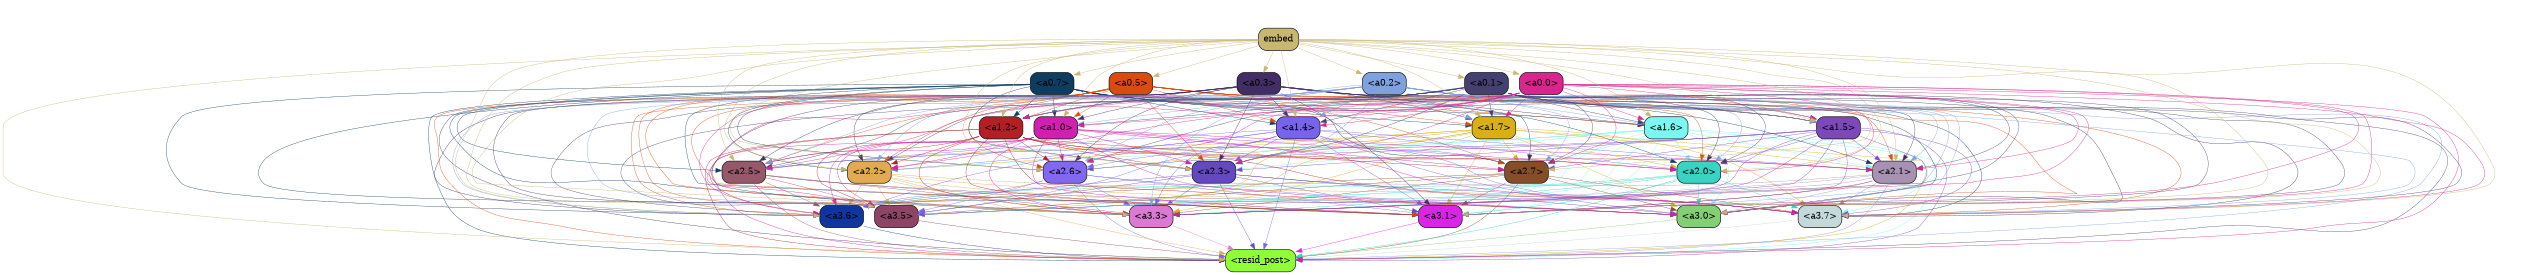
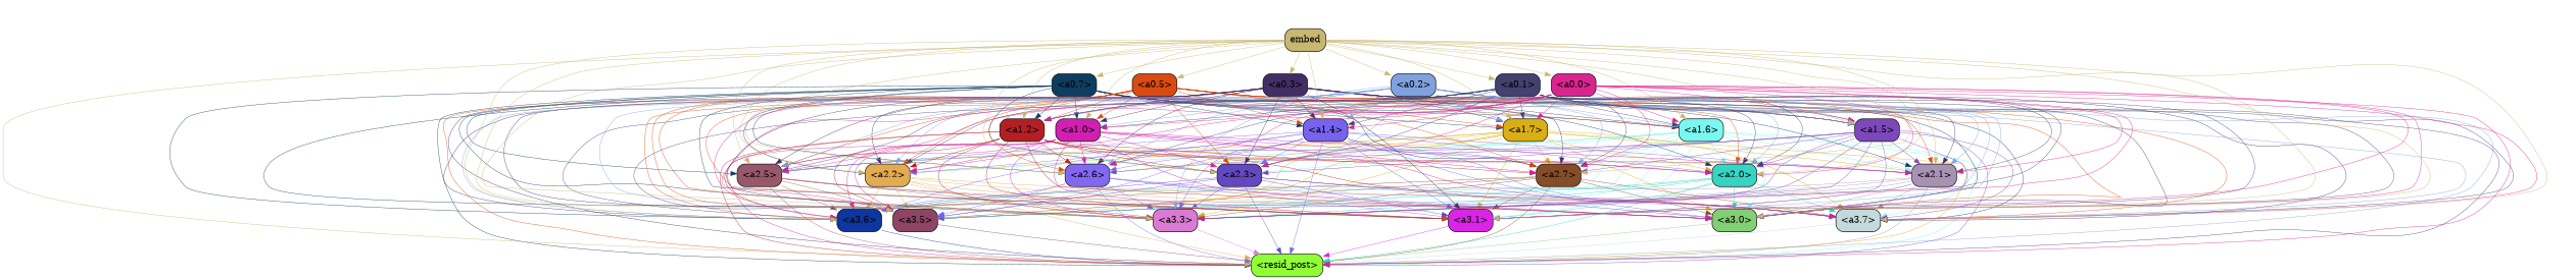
  strict digraph {
    fontname="DejaVu Serif"
    splines=true
    node [color=black fontname="DejaVu Serif" shape=box style="filled, rounded"]
    edge [color="#c7b770" fontname="DejaVu Serif" penwidth=0.6]
    "<a3.7>" [fillcolor="#c3d9db"]
    "<resid_post>" [fillcolor="#8ffe36"]
    "<a3.6>" [fillcolor="#0e369e"]
    "<a3.5>" [fillcolor="#8e4465"]
    "<a3.3>" [fillcolor="#da7ad2"]
    "<a3.1>" [fillcolor="#d925e6"]
    "<a3.0>" [fillcolor="#83cf73"]
    "<a2.7>" [fillcolor="#854d28"]
    "<a2.6>" [fillcolor="#8268f1"]
    "<a2.5>" [fillcolor="#98586b"]
    "<a2.3>" [fillcolor="#6348c0"]
    "<a2.2>" [fillcolor="#e2ab51"]
    "<a2.1>" [fillcolor="#a892b3"]
    "<a2.0>" [fillcolor="#37d4c4"]
    "<a1.7>" [fillcolor="#daae15"]
    "<a1.6>" [fillcolor="#79f7f0"]
    "<a1.5>" [fillcolor="#7d48ba"]
    "<a1.4>" [fillcolor="#7863ef"]
    "<a1.2>" [fillcolor="#b41f25"]
    "<a1.0>" [fillcolor="#d11fb1"]
    "<a0.7>" [fillcolor="#0f3d60"]
    "<a0.5>" [fillcolor="#d94b10"]
    "<a0.3>" [fillcolor="#422d65"]
    "<a0.2>" [fillcolor="#7fa2df"]
    "<a0.1>" [fillcolor="#44406f"]
    "<a0.0>" [fillcolor="#da258f"]
    embed [fillcolor="#c7b770"]
    "<a3.7>" -> "<resid_post>" [color="#c3d9db"]
    "<a3.6>" -> "<resid_post>" [color="#0e369e"]
    "<a3.5>" -> "<resid_post>" [color="#8e4465"]
    "<a3.3>" -> "<resid_post>" [color="#da7ad2"]
    "<a3.1>" -> "<resid_post>" [color="#d925e6"]
    "<a3.0>" -> "<resid_post>" [color="#83cf73"]
    "<a2.7>" -> "<a3.7>" [color="#854d28"]
    "<a2.7>" -> "<resid_post>" [color="#854d28"]
    "<a2.7>" -> "<a3.6>" [color="#854d28"]
    "<a2.7>" -> "<a3.5>" [color="#854d28"]
    "<a2.7>" -> "<a3.3>" [color="#854d28"]
    "<a2.7>" -> "<a3.1>" [color="#854d28"]
    "<a2.7>" -> "<a3.0>" [color="#854d28"]
+   "<a2.6>" -> "<a3.7>" [color="#8268f1"]
    "<a2.6>" -> "<resid_post>" [color="#8268f1"]
    "<a2.6>" -> "<a3.6>" [color="#8268f1"]
    "<a2.6>" -> "<a3.5>" [color="#8268f1"]
    "<a2.6>" -> "<a3.3>" [color="#8268f1"]
    "<a2.6>" -> "<a3.1>" [color="#8268f1"]
    "<a2.6>" -> "<a3.0>" [color="#8268f1"]
    "<a2.5>" -> "<resid_post>" [color="#98586b"]
    "<a2.5>" -> "<a3.6>" [color="#98586b"]
    "<a2.5>" -> "<a3.5>" [color="#98586b"]
    "<a2.5>" -> "<a3.3>" [color="#98586b"]
    "<a2.5>" -> "<a3.1>" [color="#98586b"]
    "<a2.5>" -> "<a3.0>" [color="#98586b"]
    "<a2.3>" -> "<a3.7>" [color="#6348c0"]
    "<a2.3>" -> "<resid_post>" [color="#6348c0"]
    "<a2.3>" -> "<a3.6>" [color="#6348c0"]
    "<a2.3>" -> "<a3.5>" [color="#6348c0"]
    "<a2.3>" -> "<a3.3>" [color="#6348c0"]
    "<a2.3>" -> "<a3.1>" [color="#6348c0"]
    "<a2.3>" -> "<a3.0>" [color="#6348c0"]
    "<a2.2>" -> "<a3.7>" [color="#e2ab51"]
    "<a2.2>" -> "<resid_post>" [color="#e2ab51"]
    "<a2.2>" -> "<a3.6>" [color="#e2ab51"]
    "<a2.2>" -> "<a3.5>" [color="#e2ab51"]
    "<a2.2>" -> "<a3.3>" [color="#e2ab51"]
    "<a2.2>" -> "<a3.1>" [color="#e2ab51"]
    "<a2.2>" -> "<a3.0>" [color="#e2ab51"]
    "<a2.1>" -> "<a3.7>" [color="#a892b3"]
    "<a2.1>" -> "<resid_post>" [color="#a892b3"]
    "<a2.1>" -> "<a3.6>" [color="#a892b3"]
    "<a2.1>" -> "<a3.5>" [color="#a892b3"]
    "<a2.1>" -> "<a3.3>" [color="#a892b3"]
-   "<a2.1>" -> "<a3.1>" [color="#b41f25"]
+   "<a2.1>" -> "<a3.1>" [color="#a892b3"]
    "<a2.1>" -> "<a3.0>" [color="#a892b3"]
    "<a2.0>" -> "<a3.7>" [color="#37d4c4"]
    "<a2.0>" -> "<resid_post>" [color="#37d4c4"]
    "<a2.0>" -> "<a3.6>" [color="#37d4c4"]
    "<a2.0>" -> "<a3.5>" [color="#37d4c4"]
    "<a2.0>" -> "<a3.3>" [color="#37d4c4"]
    "<a2.0>" -> "<a3.1>" [color="#37d4c4"]
    "<a2.0>" -> "<a3.0>" [color="#37d4c4"]
    "<a1.7>" -> "<a3.7>" [color="#daae15"]
    "<a1.7>" -> "<resid_post>" [color="#daae15"]
    "<a1.7>" -> "<a3.6>" [color="#daae15"]
    "<a1.7>" -> "<a3.5>" [color="#daae15"]
    "<a1.7>" -> "<a3.3>" [color="#daae15"]
    "<a1.7>" -> "<a3.1>" [color="#daae15"]
    "<a1.7>" -> "<a3.0>" [color="#daae15"]
    "<a1.7>" -> "<a2.7>" [color="#daae15"]
    "<a1.7>" -> "<a2.6>" [color="#daae15"]
    "<a1.7>" -> "<a2.5>" [color="#daae15"]
    "<a1.7>" -> "<a2.3>" [color="#daae15"]
    "<a1.7>" -> "<a2.2>" [color="#daae15"]
    "<a1.7>" -> "<a2.1>" [color="#daae15"]
    "<a1.7>" -> "<a2.0>" [color="#daae15"]
    "<a1.6>" -> "<a3.7>" [color="#79f7f0"]
    "<a1.6>" -> "<resid_post>" [color="#79f7f0"]
    "<a1.6>" -> "<a3.6>" [color="#79f7f0"]
    "<a1.6>" -> "<a3.5>" [color="#79f7f0"]
    "<a1.6>" -> "<a3.3>" [color="#79f7f0"]
    "<a1.6>" -> "<a3.1>" [color="#79f7f0"]
    "<a1.6>" -> "<a3.0>" [color="#79f7f0"]
    "<a1.6>" -> "<a2.7>" [color="#79f7f0"]
    "<a1.6>" -> "<a2.6>" [color="#79f7f0"]
    "<a1.6>" -> "<a2.5>" [color="#79f7f0"]
    "<a1.6>" -> "<a2.3>" [color="#79f7f0"]
    "<a1.6>" -> "<a2.2>" [color="#79f7f0"]
    "<a1.6>" -> "<a2.1>" [color="#79f7f0"]
    "<a1.6>" -> "<a2.0>" [color="#79f7f0"]
    "<a1.5>" -> "<a3.7>" [color="#7d48ba"]
    "<a1.5>" -> "<resid_post>" [color="#7d48ba"]
    "<a1.5>" -> "<a3.6>" [color="#7d48ba"]
    "<a1.5>" -> "<a3.5>" [color="#7d48ba"]
    "<a1.5>" -> "<a3.3>" [color="#7d48ba"]
    "<a1.5>" -> "<a3.1>" [color="#7d48ba"]
    "<a1.5>" -> "<a3.0>" [color="#7d48ba"]
    "<a1.5>" -> "<a2.7>" [color="#7d48ba"]
    "<a1.5>" -> "<a2.6>" [color="#7d48ba"]
    "<a1.5>" -> "<a2.5>" [color="#7d48ba"]
    "<a1.5>" -> "<a2.3>" [color="#7d48ba"]
    "<a1.5>" -> "<a2.1>" [color="#7d48ba"]
    "<a1.5>" -> "<a2.0>" [color="#7d48ba"]
    "<a1.4>" -> "<a3.7>" [color="#7863ef"]
    "<a1.4>" -> "<resid_post>" [color="#7863ef"]
    "<a1.4>" -> "<a3.6>" [color="#7863ef"]
    "<a1.4>" -> "<a3.5>" [color="#7863ef"]
    "<a1.4>" -> "<a3.3>" [color="#7863ef"]
    "<a1.4>" -> "<a3.1>" [color="#7863ef"]
    "<a1.4>" -> "<a3.0>" [color="#7863ef"]
    "<a1.4>" -> "<a2.7>" [color="#7863ef"]
    "<a1.4>" -> "<a2.6>" [color="#7863ef"]
    "<a1.4>" -> "<a2.5>" [color="#7863ef"]
    "<a1.4>" -> "<a2.3>" [color="#7863ef"]
    "<a1.4>" -> "<a2.2>" [color="#7863ef"]
    "<a1.4>" -> "<a2.1>" [color="#7863ef"]
    "<a1.4>" -> "<a2.0>" [color="#7863ef"]
    "<a1.2>" -> "<a3.7>" [color="#b41f25"]
    "<a1.2>" -> "<resid_post>" [color="#b41f25"]
    "<a1.2>" -> "<a3.6>" [color="#b41f25"]
    "<a1.2>" -> "<a3.5>" [color="#b41f25"]
    "<a1.2>" -> "<a3.3>" [color="#b41f25"]
    "<a1.2>" -> "<a3.1>" [color="#b41f25"]
    "<a1.2>" -> "<a3.0>" [color="#b41f25"]
    "<a1.2>" -> "<a2.7>" [color="#b41f25"]
    "<a1.2>" -> "<a2.6>" [color="#b41f25"]
    "<a1.2>" -> "<a2.5>" [color="#b41f25"]
    "<a1.2>" -> "<a2.3>" [color="#b41f25"]
    "<a1.2>" -> "<a2.2>" [color="#b41f25"]
    "<a1.2>" -> "<a2.1>" [color="#b41f25"]
    "<a1.2>" -> "<a2.0>" [color="#b41f25"]
    "<a1.0>" -> "<a3.7>" [color="#d11fb1"]
    "<a1.0>" -> "<resid_post>" [color="#d11fb1"]
    "<a1.0>" -> "<a3.6>" [color="#d11fb1"]
    "<a1.0>" -> "<a3.5>" [color="#d11fb1"]
    "<a1.0>" -> "<a3.3>" [color="#d11fb1"]
    "<a1.0>" -> "<a3.1>" [color="#d11fb1"]
    "<a1.0>" -> "<a3.0>" [color="#d11fb1"]
    "<a1.0>" -> "<a2.7>" [color="#d11fb1"]
    "<a1.0>" -> "<a2.6>" [color="#d11fb1"]
    "<a1.0>" -> "<a2.5>" [color="#d11fb1"]
    "<a1.0>" -> "<a2.3>" [color="#d11fb1"]
    "<a1.0>" -> "<a2.2>" [color="#d11fb1"]
    "<a1.0>" -> "<a2.1>" [color="#d11fb1"]
    "<a1.0>" -> "<a2.0>" [color="#d11fb1"]
    "<a0.7>" -> "<a3.7>" [color="#0f3d60"]
    "<a0.7>" -> "<resid_post>" [color="#0f3d60"]
    "<a0.7>" -> "<a3.6>" [color="#0f3d60"]
    "<a0.7>" -> "<a3.5>" [color="#0f3d60"]
    "<a0.7>" -> "<a3.3>" [color="#0f3d60"]
    "<a0.7>" -> "<a3.1>" [color="#0f3d60"]
    "<a0.7>" -> "<a3.0>" [color="#0f3d60"]
    "<a0.7>" -> "<a2.7>" [color="#0f3d60"]
    "<a0.7>" -> "<a2.6>" [color="#0f3d60"]
    "<a0.7>" -> "<a2.5>" [color="#0f3d60"]
    "<a0.7>" -> "<a2.3>" [color="#0f3d60"]
    "<a0.7>" -> "<a2.2>" [color="#0f3d60"]
    "<a0.7>" -> "<a2.1>" [color="#0f3d60"]
    "<a0.7>" -> "<a2.0>" [color="#0f3d60"]
    "<a0.7>" -> "<a1.7>" [color="#0f3d60"]
    "<a0.7>" -> "<a1.6>" [color="#0f3d60"]
    "<a0.7>" -> "<a1.5>" [color="#0f3d60"]
    "<a0.7>" -> "<a1.4>" [color="#0f3d60"]
    "<a0.7>" -> "<a1.2>" [color="#0f3d60"]
    "<a0.7>" -> "<a1.0>" [color="#0f3d60"]
    "<a0.5>" -> "<a3.7>" [color="#d94b10"]
    "<a0.5>" -> "<resid_post>" [color="#d94b10"]
    "<a0.5>" -> "<a3.6>" [color="#d94b10"]
    "<a0.5>" -> "<a3.5>" [color="#d94b10"]
    "<a0.5>" -> "<a3.3>" [color="#d94b10"]
    "<a0.5>" -> "<a3.1>" [color="#d94b10"]
    "<a0.5>" -> "<a3.0>" [color="#d94b10"]
    "<a0.5>" -> "<a2.7>" [color="#d94b10"]
    "<a0.5>" -> "<a2.6>" [color="#d94b10"]
    "<a0.5>" -> "<a2.5>" [color="#d94b10"]
    "<a0.5>" -> "<a2.3>" [color="#d94b10"]
    "<a0.5>" -> "<a2.2>" [color="#d94b10"]
    "<a0.5>" -> "<a2.1>" [color="#d94b10"]
    "<a0.5>" -> "<a2.0>" [color="#d94b10"]
    "<a0.5>" -> "<a1.7>" [color="#d94b10"]
    "<a0.5>" -> "<a1.6>" [color="#d94b10"]
    "<a0.5>" -> "<a1.5>" [color="#d94b10"]
    "<a0.5>" -> "<a1.4>" [color="#d94b10"]
    "<a0.5>" -> "<a1.2>" [color="#d94b10"]
    "<a0.5>" -> "<a1.0>" [color="#d94b10"]
    "<a0.3>" -> "<a3.7>" [color="#422d65"]
    "<a0.3>" -> "<resid_post>" [color="#422d65"]
    "<a0.3>" -> "<a3.6>" [color="#422d65"]
    "<a0.3>" -> "<a3.5>" [color="#422d65"]
    "<a0.3>" -> "<a3.3>" [color="#422d65"]
    "<a0.3>" -> "<a3.1>" [color="#422d65"]
    "<a0.3>" -> "<a3.0>" [color="#422d65"]
    "<a0.3>" -> "<a2.7>" [color="#422d65"]
    "<a0.3>" -> "<a2.6>" [color="#422d65"]
    "<a0.3>" -> "<a2.5>" [color="#422d65"]
    "<a0.3>" -> "<a2.3>" [color="#422d65"]
    "<a0.3>" -> "<a2.2>" [color="#422d65"]
    "<a0.3>" -> "<a2.1>" [color="#422d65"]
    "<a0.3>" -> "<a2.0>" [color="#422d65"]
    "<a0.3>" -> "<a1.7>" [color="#422d65"]
    "<a0.3>" -> "<a1.6>" [color="#422d65"]
    "<a0.3>" -> "<a1.5>" [color="#422d65"]
    "<a0.3>" -> "<a1.4>" [color="#422d65"]
    "<a0.3>" -> "<a1.2>" [color="#422d65"]
    "<a0.3>" -> "<a1.0>" [color="#422d65"]
    "<a0.2>" -> "<a3.7>" [color="#7fa2df"]
    "<a0.2>" -> "<resid_post>" [color="#7fa2df"]
    "<a0.2>" -> "<a3.6>" [color="#7fa2df"]
    "<a0.2>" -> "<a3.5>" [color="#7fa2df"]
    "<a0.2>" -> "<a3.3>" [color="#7fa2df"]
    "<a0.2>" -> "<a3.1>" [color="#7fa2df"]
    "<a0.2>" -> "<a3.0>" [color="#7fa2df"]
    "<a0.2>" -> "<a2.7>" [color="#7fa2df"]
    "<a0.2>" -> "<a2.6>" [color="#7fa2df"]
    "<a0.2>" -> "<a2.5>" [color="#7fa2df"]
    "<a0.2>" -> "<a2.3>" [color="#7fa2df"]
    "<a0.2>" -> "<a2.2>" [color="#7fa2df"]
    "<a0.2>" -> "<a2.1>" [color="#7fa2df"]
    "<a0.2>" -> "<a2.0>" [color="#7fa2df"]
    "<a0.2>" -> "<a1.7>" [color="#7fa2df"]
    "<a0.2>" -> "<a1.6>" [color="#7fa2df"]
    "<a0.2>" -> "<a1.5>" [color="#7fa2df"]
    "<a0.2>" -> "<a1.4>" [color="#7fa2df"]
    "<a0.2>" -> "<a1.2>" [color="#7fa2df"]
    "<a0.2>" -> "<a1.0>" [color="#7fa2df"]
    "<a0.1>" -> "<a3.7>" [color="#44406f"]
    "<a0.1>" -> "<resid_post>" [color="#44406f"]
    "<a0.1>" -> "<a3.6>" [color="#44406f"]
    "<a0.1>" -> "<a3.5>" [color="#44406f"]
    "<a0.1>" -> "<a3.3>" [color="#44406f"]
    "<a0.1>" -> "<a3.1>" [color="#44406f"]
    "<a0.1>" -> "<a3.0>" [color="#44406f"]
    "<a0.1>" -> "<a2.7>" [color="#44406f"]
    "<a0.1>" -> "<a2.6>" [color="#44406f"]
    "<a0.1>" -> "<a2.5>" [color="#44406f"]
    "<a0.1>" -> "<a2.3>" [color="#44406f"]
    "<a0.1>" -> "<a2.2>" [color="#44406f"]
    "<a0.1>" -> "<a2.1>" [color="#44406f"]
    "<a0.1>" -> "<a2.0>" [color="#44406f"]
    "<a0.1>" -> "<a1.7>" [color="#44406f"]
    "<a0.1>" -> "<a1.6>" [color="#44406f"]
    "<a0.1>" -> "<a1.5>" [color="#44406f"]
    "<a0.1>" -> "<a1.4>" [color="#44406f"]
    "<a0.1>" -> "<a1.2>" [color="#44406f"]
    "<a0.1>" -> "<a1.0>" [color="#44406f"]
    "<a0.0>" -> "<a3.7>" [color="#da258f"]
    "<a0.0>" -> "<resid_post>" [color="#da258f"]
    "<a0.0>" -> "<a3.6>" [color="#da258f"]
    "<a0.0>" -> "<a3.5>" [color="#da258f"]
    "<a0.0>" -> "<a3.3>" [color="#da258f"]
    "<a0.0>" -> "<a3.1>" [color="#da258f"]
    "<a0.0>" -> "<a3.0>" [color="#da258f"]
    "<a0.0>" -> "<a2.7>" [color="#da258f"]
    "<a0.0>" -> "<a2.6>" [color="#da258f"]
    "<a0.0>" -> "<a2.5>" [color="#da258f"]
    "<a0.0>" -> "<a2.3>" [color="#da258f"]
    "<a0.0>" -> "<a2.2>" [color="#da258f"]
    "<a0.0>" -> "<a2.1>" [color="#da258f"]
    "<a0.0>" -> "<a2.0>" [color="#da258f"]
    "<a0.0>" -> "<a1.7>" [color="#da258f"]
    "<a0.0>" -> "<a1.6>" [color="#da258f"]
    "<a0.0>" -> "<a1.5>" [color="#da258f"]
    "<a0.0>" -> "<a1.4>" [color="#da258f"]
    "<a0.0>" -> "<a1.2>" [color="#da258f"]
    "<a0.0>" -> "<a1.0>" [color="#da258f"]
    embed -> "<a3.7>"
    embed -> "<resid_post>"
    embed -> "<a3.6>"
    embed -> "<a3.5>"
    embed -> "<a3.3>"
    embed -> "<a3.1>"
    embed -> "<a3.0>"
    embed -> "<a2.7>"
    embed -> "<a2.6>"
    embed -> "<a2.5>"
    embed -> "<a2.3>"
    embed -> "<a2.2>"
    embed -> "<a2.1>"
    embed -> "<a2.0>"
    embed -> "<a1.7>"
    embed -> "<a1.6>"
    embed -> "<a1.5>"
    embed -> "<a1.4>"
    embed -> "<a1.2>"
    embed -> "<a1.0>"
    embed -> "<a0.7>"
    embed -> "<a0.5>"
    embed -> "<a0.3>"
    embed -> "<a0.2>"
    embed -> "<a0.1>"
    embed -> "<a0.0>"
  }
